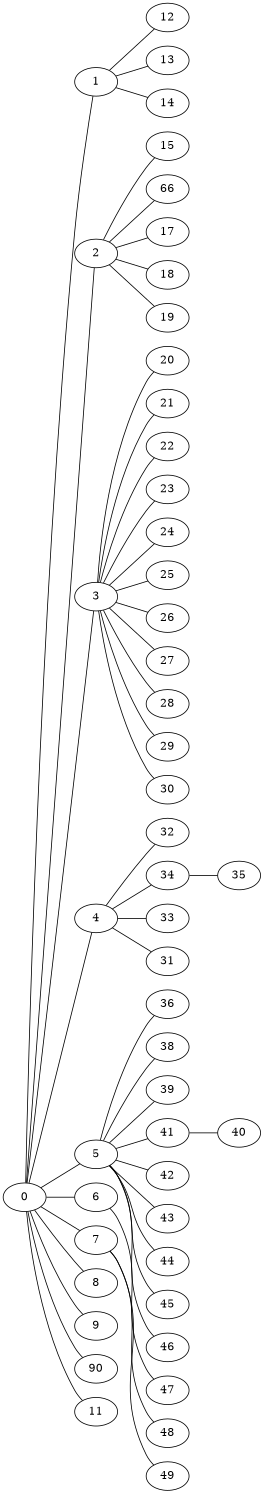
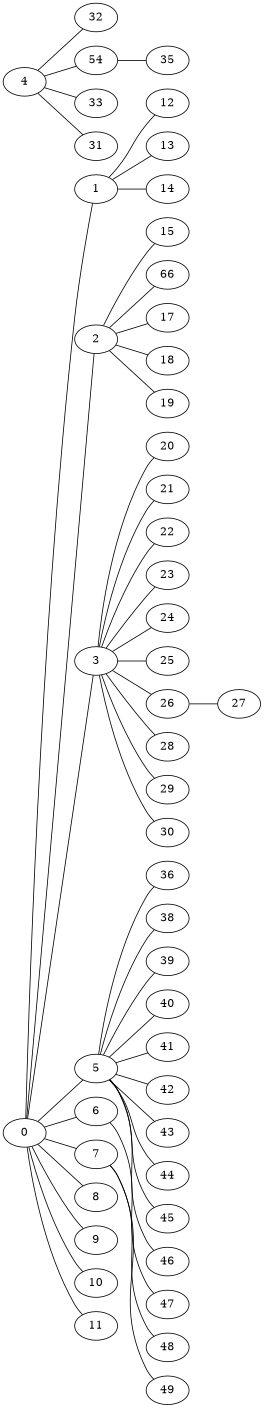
  graph {
    rankdir=LR
    0
    1
    2
    3
    4
    5
    6
    7
    8
    9
-   10 [label=90]
+   10
    11
    12
    13
    14
    15
    n17 [label=66]
    17
    18
    19
    20
    21
    22
    23
    24
    25
    26
    27
    28
    29
    30
    32
-   34
+   34 [label=54]
    33
    31
    36
    38
    39
    40
    41
    42
    43
    44
    45
    46
    47
    48
    49
    35
    0 -- 1
    0 -- 2
    0 -- 3
-   0 -- 4
    0 -- 5
    0 -- 6
    0 -- 7
    0 -- 8
    0 -- 9
    0 -- 10
    0 -- 11
    1 -- 12
    1 -- 13
    1 -- 14
    2 -- 15
    2 -- n17
    2 -- 17
    2 -- 18
    2 -- 19
    3 -- 20
    3 -- 21
    3 -- 22
    3 -- 23
    3 -- 24
    3 -- 25
    3 -- 26
-   3 -- 27
+   26 -- 27
    3 -- 28
    3 -- 29
    3 -- 30
    4 -- 32
    4 -- 34
    4 -- 33
    4 -- 31
    5 -- 36
    5 -- 38
    5 -- 39
-   41 -- 40
+   5 -- 40
    5 -- 41
    5 -- 42
    5 -- 43
    5 -- 44
    5 -- 45
    5 -- 46
    6 -- 47
    7 -- 48
    7 -- 49
    34 -- 35
  }
